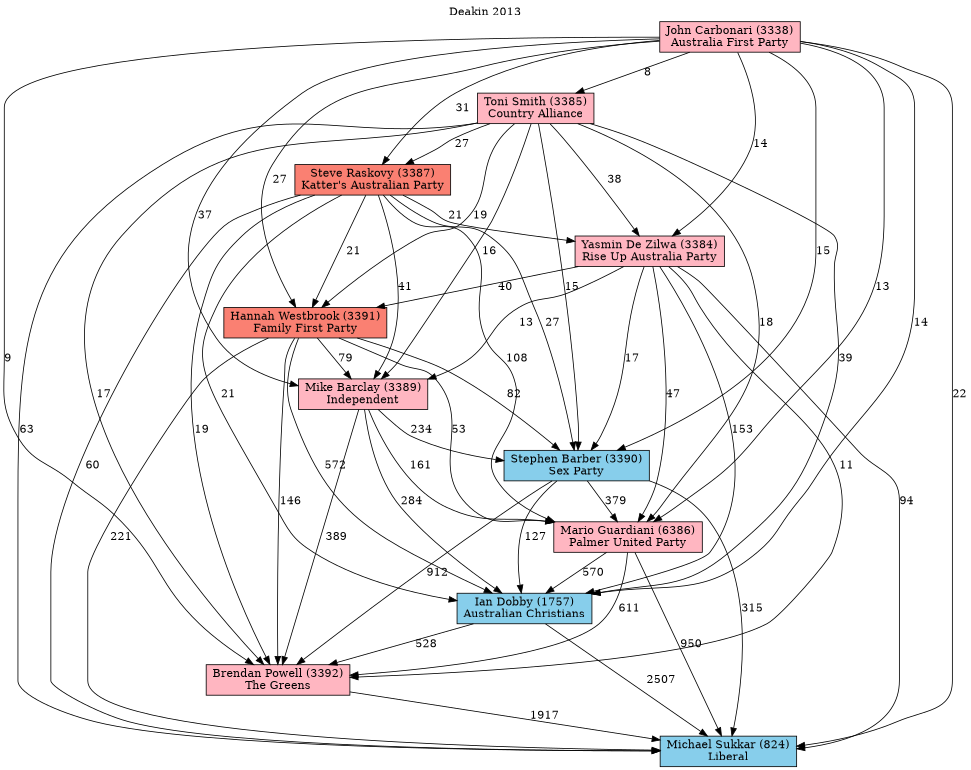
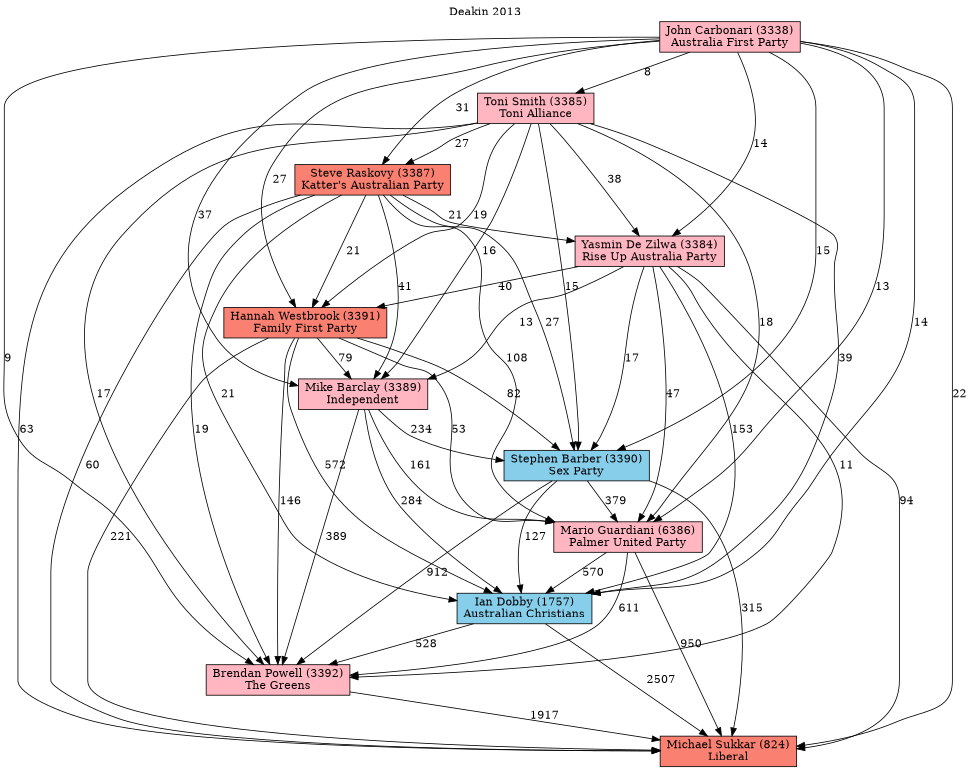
  digraph {
    label="Deakin 2013"
    labelloc=t
    mclimit=10
    node [fillcolor=lightpink shape=box style=filled]
-   n1 [fillcolor=skyblue label="Michael Sukkar (824)\nLiberal"]
+   n1 [fillcolor=salmon label="Michael Sukkar (824)\nLiberal"]
    n2 [label="Brendan Powell (3392)\nThe Greens"]
    n3 [fillcolor=skyblue label="Ian Dobby (1757)\nAustralian Christians"]
    n4 [label="Mario Guardiani (6386)\nPalmer United Party"]
    n5 [fillcolor=skyblue label="Stephen Barber (3390)\nSex Party"]
    n6 [label="Mike Barclay (3389)\nIndependent"]
    n7 [fillcolor=salmon label="Hannah Westbrook (3391)\nFamily First Party"]
    n8 [label="Yasmin De Zilwa (3384)\nRise Up Australia Party"]
    n9 [fillcolor=salmon label="Steve Raskovy (3387)\nKatter's Australian Party"]
-   n10 [label="Toni Smith (3385)\nCountry Alliance"]
+   n10 [label="Toni Smith (3385)\nToni Alliance"]
    n11 [label="John Carbonari (3338)\nAustralia First Party"]
    n2 -> n1 [label=1917]
    n3 -> n1 [label=2507]
    n3 -> n2 [label=528]
    n4 -> n1 [label=950]
    n4 -> n2 [label=611]
    n4 -> n3 [label=570]
    n5 -> n1 [label=315]
    n5 -> n2 [label=912]
    n5 -> n3 [label=127]
    n5 -> n4 [label=379]
    n6 -> n2 [label=389]
    n6 -> n3 [label=284]
    n6 -> n4 [label=161]
    n6 -> n5 [label=234]
    n7 -> n1 [label=221]
    n7 -> n2 [label=146]
    n7 -> n3 [label=572]
    n7 -> n4 [label=53]
    n7 -> n5 [label=82]
    n7 -> n6 [label=79]
    n8 -> n1 [label=94]
    n8 -> n2 [label=11]
    n8 -> n3 [label=153]
    n8 -> n4 [label=47]
    n8 -> n5 [label=17]
    n8 -> n6 [label=13]
    n8 -> n7 [label=40]
    n9 -> n1 [label=60]
    n9 -> n2 [label=19]
    n9 -> n3 [label=21]
    n9 -> n4 [label=108]
    n9 -> n5 [label=27]
    n9 -> n6 [label=41]
    n9 -> n7 [label=21]
    n9 -> n8 [label=21]
    n10 -> n1 [label=63]
    n10 -> n2 [label=17]
    n10 -> n3 [label=39]
    n10 -> n4 [label=18]
    n10 -> n5 [label=15]
    n10 -> n6 [label=16]
    n10 -> n7 [label=19]
    n10 -> n8 [label=38]
    n10 -> n9 [label=27]
    n11 -> n1 [label=22]
    n11 -> n2 [label=9]
    n11 -> n3 [label=14]
    n11 -> n4 [label=13]
    n11 -> n5 [label=15]
    n11 -> n6 [label=37]
    n11 -> n7 [label=27]
    n11 -> n8 [label=14]
    n11 -> n9 [label=31]
    n11 -> n10 [label=8]
  }
